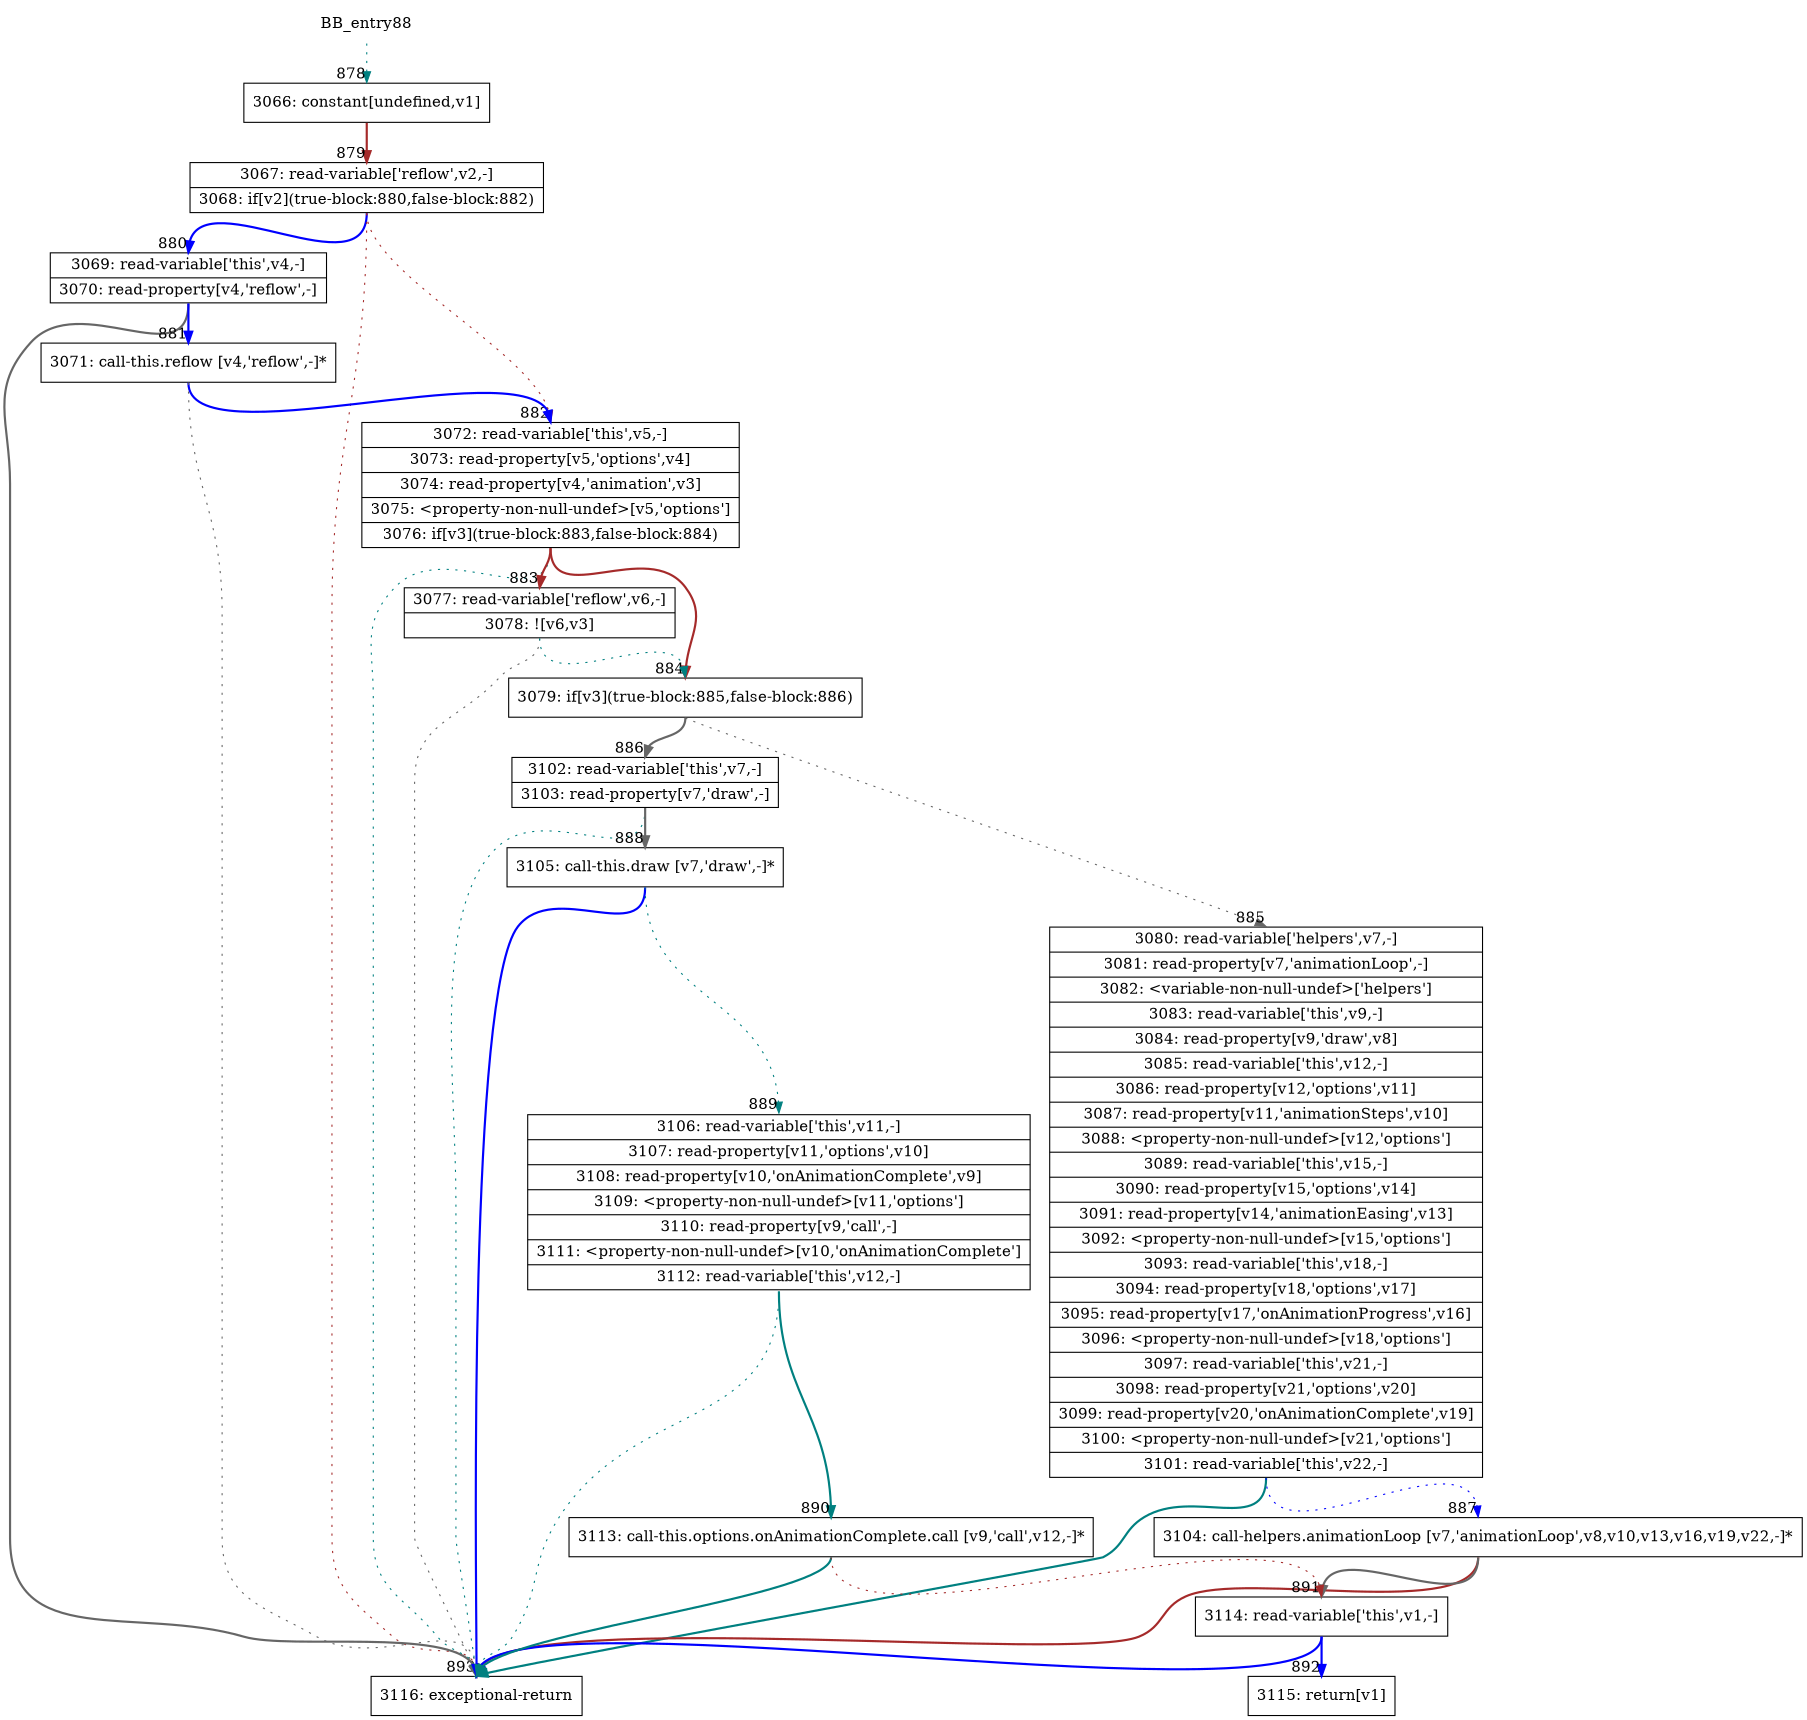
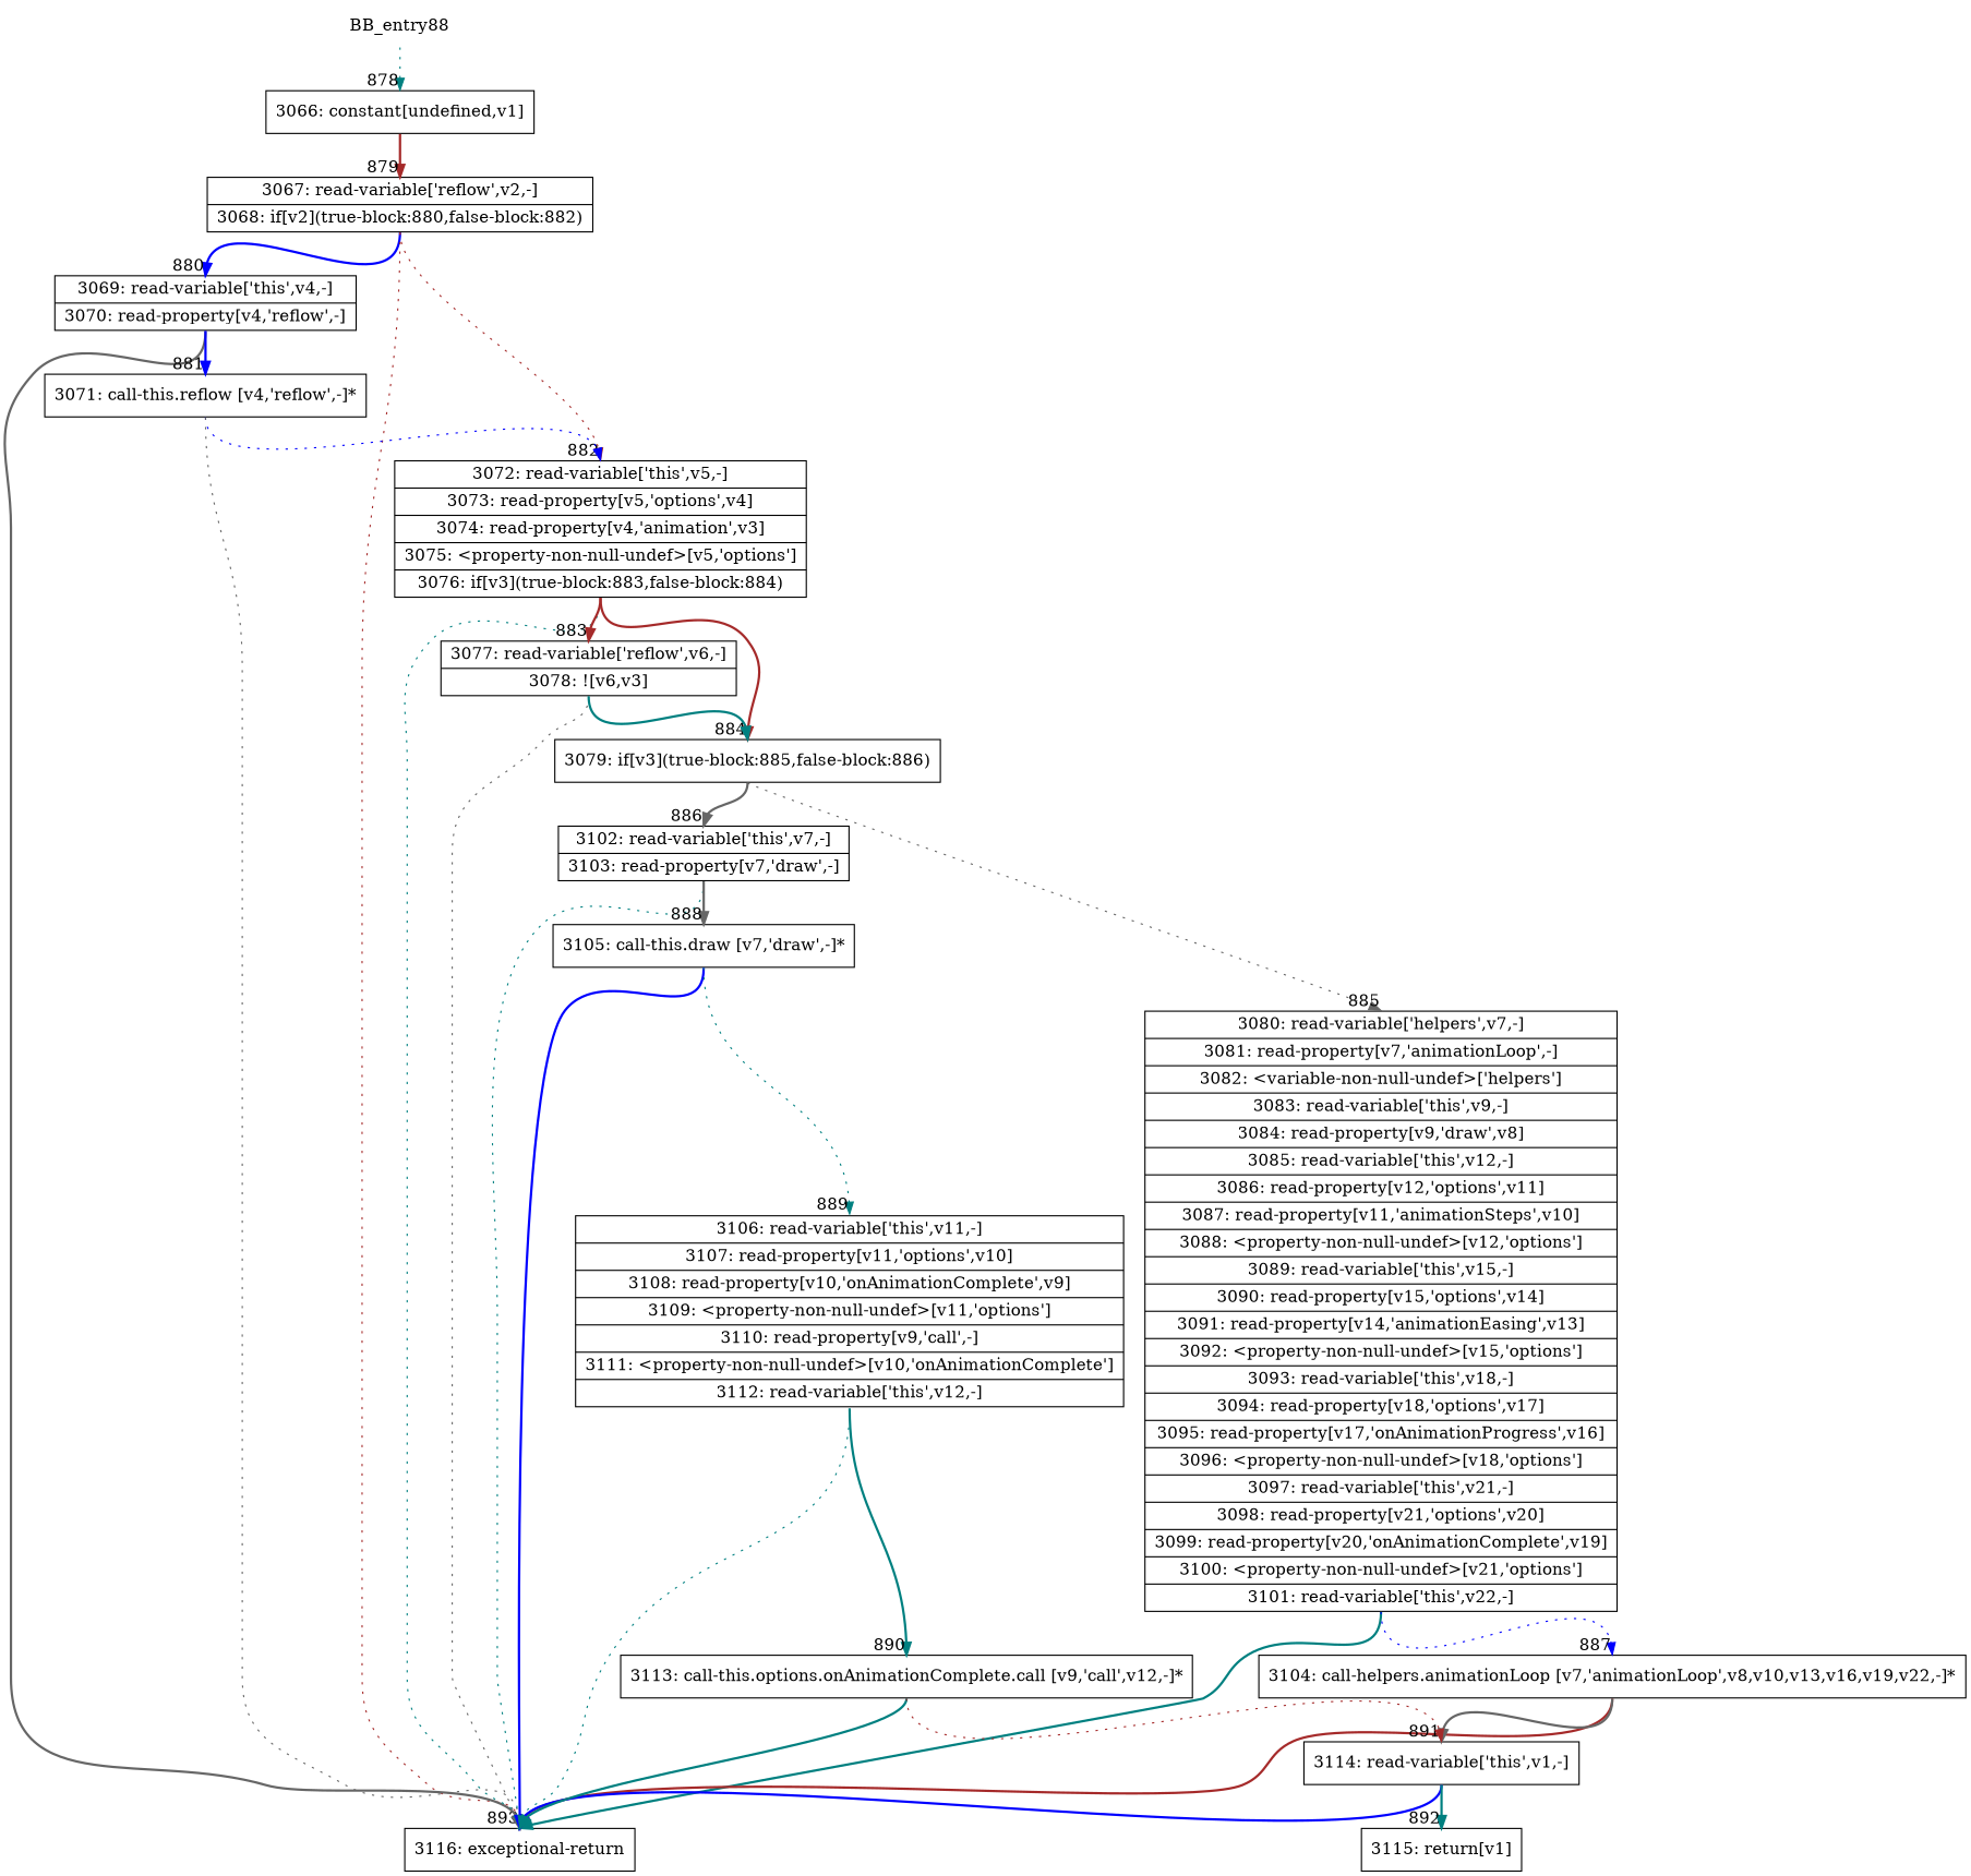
  digraph {
    rankdir=TD
    node [shape=record]
    edge [color=teal headport=n style=bold tailport=s]
    n1 [label=BB_entry88 shape=none]
    n2 [label="{3066: constant[undefined,v1]}"]
    n3 [label="{3067: read-variable['reflow',v2,-]|3068: if[v2](true-block:880,false-block:882)}"]
    n4 [label="{3069: read-variable['this',v4,-]|3070: read-property[v4,'reflow',-]}"]
    n5 [label="{3072: read-variable['this',v5,-]|3073: read-property[v5,'options',v4]|3074: read-property[v4,'animation',v3]|3075: \<property-non-null-undef\>[v5,'options']|3076: if[v3](true-block:883,false-block:884)}"]
    n6 [label="{3116: exceptional-return}"]
    n7 [label="{3071: call-this.reflow [v4,'reflow',-]*}"]
    n8 [label="{3079: if[v3](true-block:885,false-block:886)}"]
    n9 [label="{3077: read-variable['reflow',v6,-]|3078: ![v6,v3]}"]
    n10 [label="{3080: read-variable['helpers',v7,-]|3081: read-property[v7,'animationLoop',-]|3082: \<variable-non-null-undef\>['helpers']|3083: read-variable['this',v9,-]|3084: read-property[v9,'draw',v8]|3085: read-variable['this',v12,-]|3086: read-property[v12,'options',v11]|3087: read-property[v11,'animationSteps',v10]|3088: \<property-non-null-undef\>[v12,'options']|3089: read-variable['this',v15,-]|3090: read-property[v15,'options',v14]|3091: read-property[v14,'animationEasing',v13]|3092: \<property-non-null-undef\>[v15,'options']|3093: read-variable['this',v18,-]|3094: read-property[v18,'options',v17]|3095: read-property[v17,'onAnimationProgress',v16]|3096: \<property-non-null-undef\>[v18,'options']|3097: read-variable['this',v21,-]|3098: read-property[v21,'options',v20]|3099: read-property[v20,'onAnimationComplete',v19]|3100: \<property-non-null-undef\>[v21,'options']|3101: read-variable['this',v22,-]}"]
    n11 [label="{3102: read-variable['this',v7,-]|3103: read-property[v7,'draw',-]}"]
    n12 [label="{3104: call-helpers.animationLoop [v7,'animationLoop',v8,v10,v13,v16,v19,v22,-]*}"]
    n13 [label="{3105: call-this.draw [v7,'draw',-]*}"]
    n14 [label="{3114: read-variable['this',v1,-]}"]
    n15 [label="{3106: read-variable['this',v11,-]|3107: read-property[v11,'options',v10]|3108: read-property[v10,'onAnimationComplete',v9]|3109: \<property-non-null-undef\>[v11,'options']|3110: read-property[v9,'call',-]|3111: \<property-non-null-undef\>[v10,'onAnimationComplete']|3112: read-variable['this',v12,-]}"]
    n16 [label="{3115: return[v1]}"]
    n17 [label="{3113: call-this.options.onAnimationComplete.call [v9,'call',v12,-]*}"]
    n1 -> n2 [headlabel="    878" style=dotted]
    n2 -> n3 [color=brown headlabel="      879"]
    n3 -> n4 [color=blue headlabel="      880"]
    n3 -> n5 [color=brown headlabel="      882" style=dotted]
    n3 -> n6 [color=brown headlabel="      893" style=dotted]
    n4 -> n6 [color=gray40]
    n4 -> n7 [color=blue headlabel="      881"]
    n5 -> n6 [style=dotted]
    n5 -> n8 [color=brown headlabel="      884"]
    n5 -> n9 [color=brown headlabel="      883"]
-   n7 -> n5 [color=blue]
+   n7 -> n5 [color=blue style=dotted]
    n7 -> n6 [color=gray40 style=dotted]
    n8 -> n10 [color=gray40 headlabel="      885" style=dotted]
    n8 -> n11 [color=gray40 headlabel="      886"]
    n9 -> n6 [color=gray40 style=dotted]
-   n9 -> n8 [style=dotted]
+   n9 -> n8
    n10 -> n6
    n10 -> n12 [color=blue headlabel="      887" style=dotted]
    n11 -> n6 [style=dotted]
    n11 -> n13 [color=gray40 headlabel="      888"]
    n12 -> n6 [color=brown]
    n12 -> n14 [color=gray40 headlabel="      891"]
    n13 -> n6 [color=blue]
    n13 -> n15 [headlabel="      889" style=dotted]
    n14 -> n6 [color=blue]
-   n14 -> n16 [color=blue headlabel="      892"]
+   n14 -> n16 [headlabel="      892"]
    n15 -> n6 [style=dotted]
    n15 -> n17 [headlabel="      890"]
    n17 -> n6
    n17 -> n14 [color=brown style=dotted]
  }
